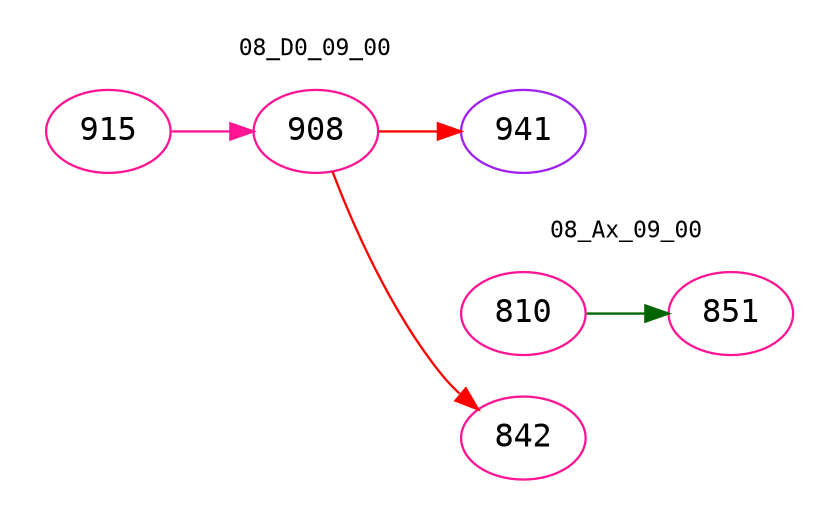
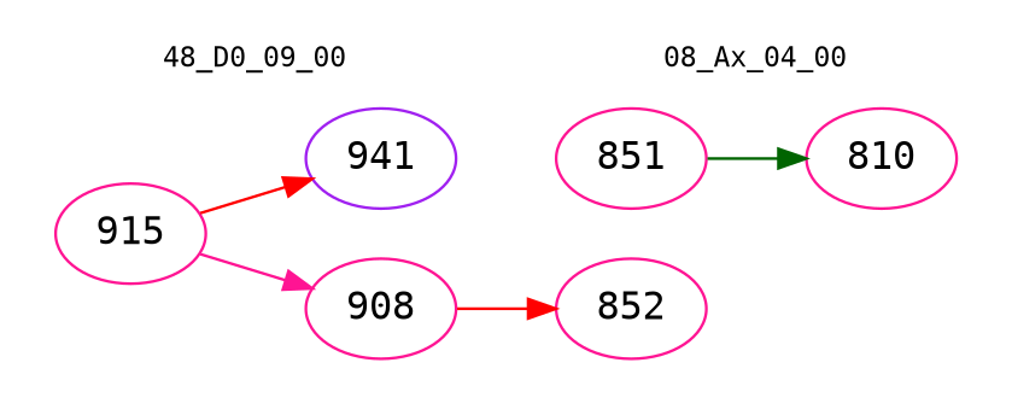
  digraph {
    fontname="DejaVu Sans Mono"
    rankdir=LR
    node [color=deeppink fontname="DejaVu Sans Mono"]
    edge [color=red fontname="DejaVu Sans Mono"]
    n1 [label=851]
    n2 [label=810]
-   n3 [label=842]
+   n3 [label=852]
    n4 [label=915]
    n5 [label=908]
    n6 [color=purple label=941]
    subgraph cluster_1 {
      color=white
      fontsize=10
-     label="08_Ax_09_00"
+     label="08_Ax_04_00"
      n1
      n2
      n3
    }
    subgraph cluster_2 {
      color=white
      fontsize=10
-     label="08_D0_09_00"
+     label="48_D0_09_00"
      n4
      n5
      n6
    }
-   n2 -> n1 [color=darkgreen]
+   n1 -> n2 [color=darkgreen]
    n4 -> n5 [color=deeppink]
    n5 -> n3
-   n5 -> n6
+   n4 -> n6
  }
